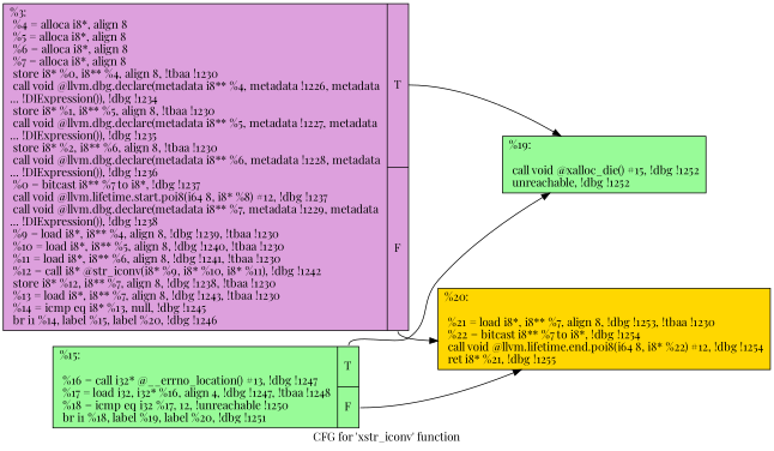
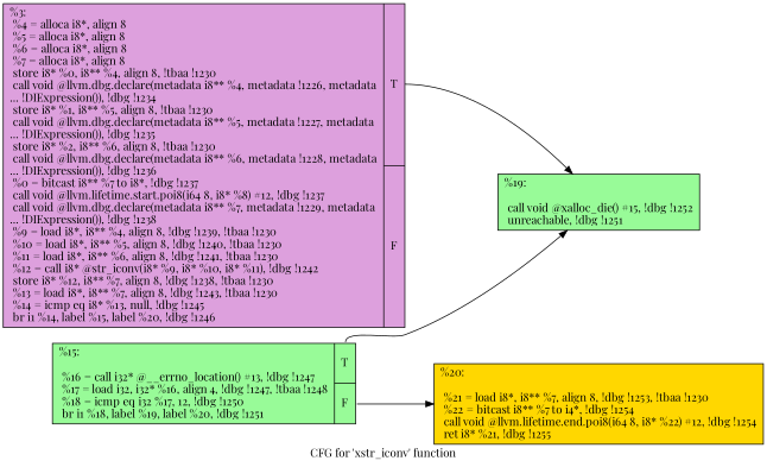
  digraph {
    fontname="Playfair Display"
    label="CFG for 'xstr_iconv' function"
    rankdir=LR
    node [fillcolor=palegreen fontname="Playfair Display" shape=record style=filled]
    edge [fontname="Playfair Display" tailport=s1]
    n1 [fillcolor=plum label="{%3:\l  %4 = alloca i8*, align 8\l  %5 = alloca i8*, align 8\l  %6 = alloca i8*, align 8\l  %7 = alloca i8*, align 8\l  store i8* %0, i8** %4, align 8, !tbaa !1230\l  call void @llvm.dbg.declare(metadata i8** %4, metadata !1226, metadata\l... !DIExpression()), !dbg !1234\l  store i8* %1, i8** %5, align 8, !tbaa !1230\l  call void @llvm.dbg.declare(metadata i8** %5, metadata !1227, metadata\l... !DIExpression()), !dbg !1235\l  store i8* %2, i8** %6, align 8, !tbaa !1230\l  call void @llvm.dbg.declare(metadata i8** %6, metadata !1228, metadata\l... !DIExpression()), !dbg !1236\l  %0 = bitcast i8** %7 to i8*, !dbg !1237\l  call void @llvm.lifetime.start.p0i8(i64 8, i8* %8) #12, !dbg !1237\l  call void @llvm.dbg.declare(metadata i8** %7, metadata !1229, metadata\l... !DIExpression()), !dbg !1238\l  %9 = load i8*, i8** %4, align 8, !dbg !1239, !tbaa !1230\l  %10 = load i8*, i8** %5, align 8, !dbg !1240, !tbaa !1230\l  %11 = load i8*, i8** %6, align 8, !dbg !1241, !tbaa !1230\l  %12 = call i8* @str_iconv(i8* %9, i8* %10, i8* %11), !dbg !1242\l  store i8* %12, i8** %7, align 8, !dbg !1238, !tbaa !1230\l  %13 = load i8*, i8** %7, align 8, !dbg !1243, !tbaa !1230\l  %14 = icmp eq i8* %13, null, !dbg !1245\l  br i1 %14, label %15, label %20, !dbg !1246\l|{<s0>T|<s1>F}}"]
-   n2 [fillcolor=gold label="{%20:\l\l  %21 = load i8*, i8** %7, align 8, !dbg !1253, !tbaa !1230\l  %22 = bitcast i8** %7 to i8*, !dbg !1254\l  call void @llvm.lifetime.end.p0i8(i64 8, i8* %22) #12, !dbg !1254\l  ret i8* %21, !dbg !1255\l}"]
-   n3 [label="{%19:\l\l  call void @xalloc_die() #15, !dbg !1252\l  unreachable, !dbg !1252\l}"]
-   n4 [label="{%15:\l\l  %16 = call i32* @__errno_location() #13, !dbg !1247\l  %17 = load i32, i32* %16, align 4, !dbg !1247, !tbaa !1248\l  %18 = icmp eq i32 %17, 12, !unreachable !1250\l  br i1 %18, label %19, label %20, !dbg !1251\l|{<s0>T|<s1>F}}"]
-   n1 -> n2
+   n2 [fillcolor=gold label="{%20:\l\l  %21 = load i8*, i8** %7, align 8, !dbg !1253, !tbaa !1230\l  %22 = bitcast i8** %7 to i4*, !dbg !1254\l  call void @llvm.lifetime.end.p0i8(i64 8, i8* %22) #12, !dbg !1254\l  ret i8* %21, !dbg !1255\l}"]
+   n3 [label="{%19:\l\l  call void @xalloc_die() #15, !dbg !1252\l  unreachable, !dbg !1251\l}"]
+   n4 [label="{%15:\l\l  %16 = call i32* @__errno_location() #13, !dbg !1247\l  %17 = load i32, i32* %16, align 4, !dbg !1247, !tbaa !1248\l  %18 = icmp eq i32 %17, 12, !dbg !1250\l  br i1 %18, label %19, label %20, !dbg !1251\l|{<s0>T|<s1>F}}"]
    n1 -> n3 [tailport=s0]
    n4 -> n2
    n4 -> n3 [tailport=s0]
  }
